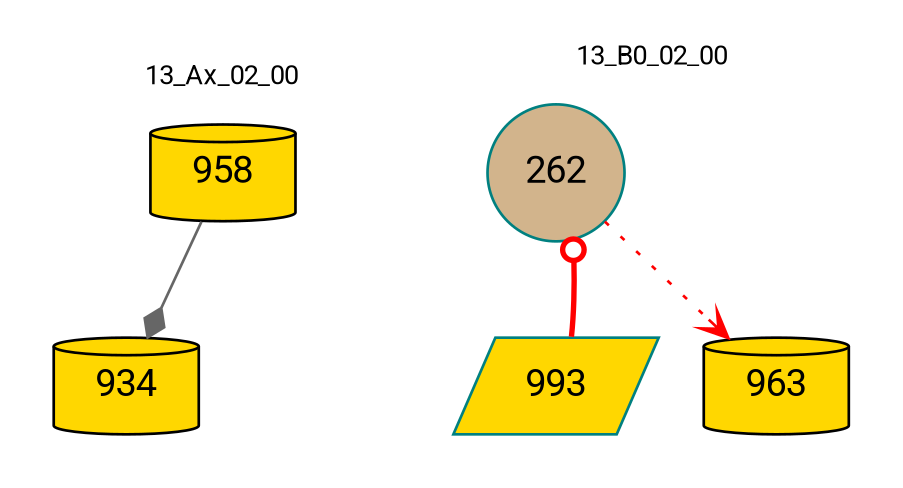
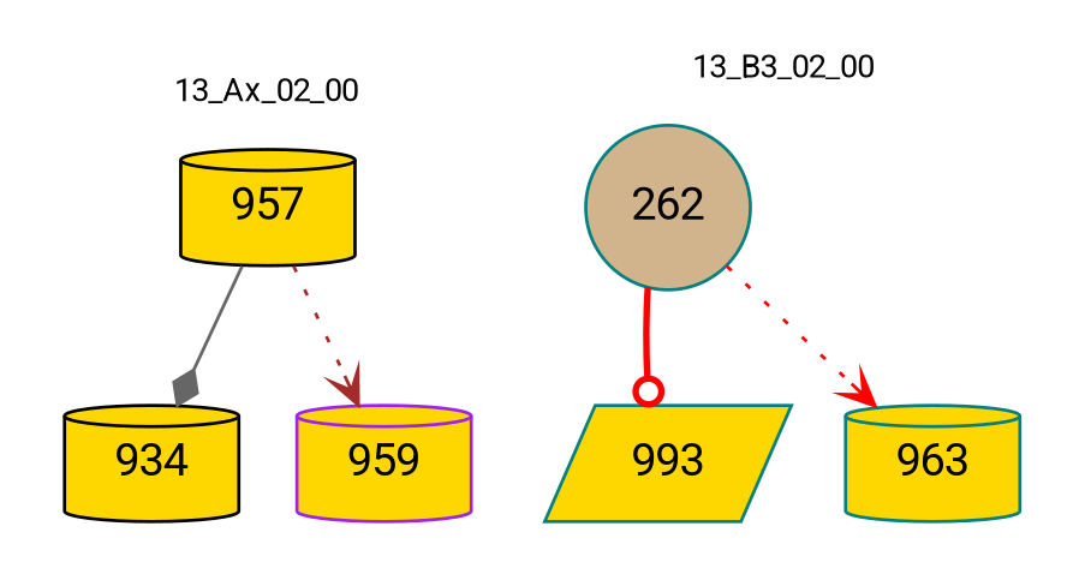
  digraph {
    fontname=Roboto
    node [color=black fillcolor=gold fontname=Roboto shape=cylinder style=filled]
    edge [arrowhead=vee color=red fontname=Roboto style=dotted]
-   n1 [label=958]
+   n1 [label=957]
    n2 [label=934]
+   n3 [color=purple label=959]
    n4 [color=teal fillcolor=tan label=262 shape=circle]
    n5 [color=teal label=993 shape=parallelogram]
-   n6 [label=963]
+   n6 [color=teal label=963]
    subgraph cluster_1 {
      color=white
      fontsize=10
      label="13_Ax_02_00"
      n1
      n2
+     n3
    }
    subgraph cluster_2 {
      color=white
      fontsize=10
-     label="13_B0_02_00"
+     label="13_B3_02_00"
      n4
      n5
      n6
    }
    n1 -> n2 [arrowhead=diamond color=gray40 style=solid]
-   n5 -> n4 [arrowhead=odot style=bold]
+   n1 -> n3 [color=brown]
+   n4 -> n5 [arrowhead=odot style=bold]
    n4 -> n6
  }
